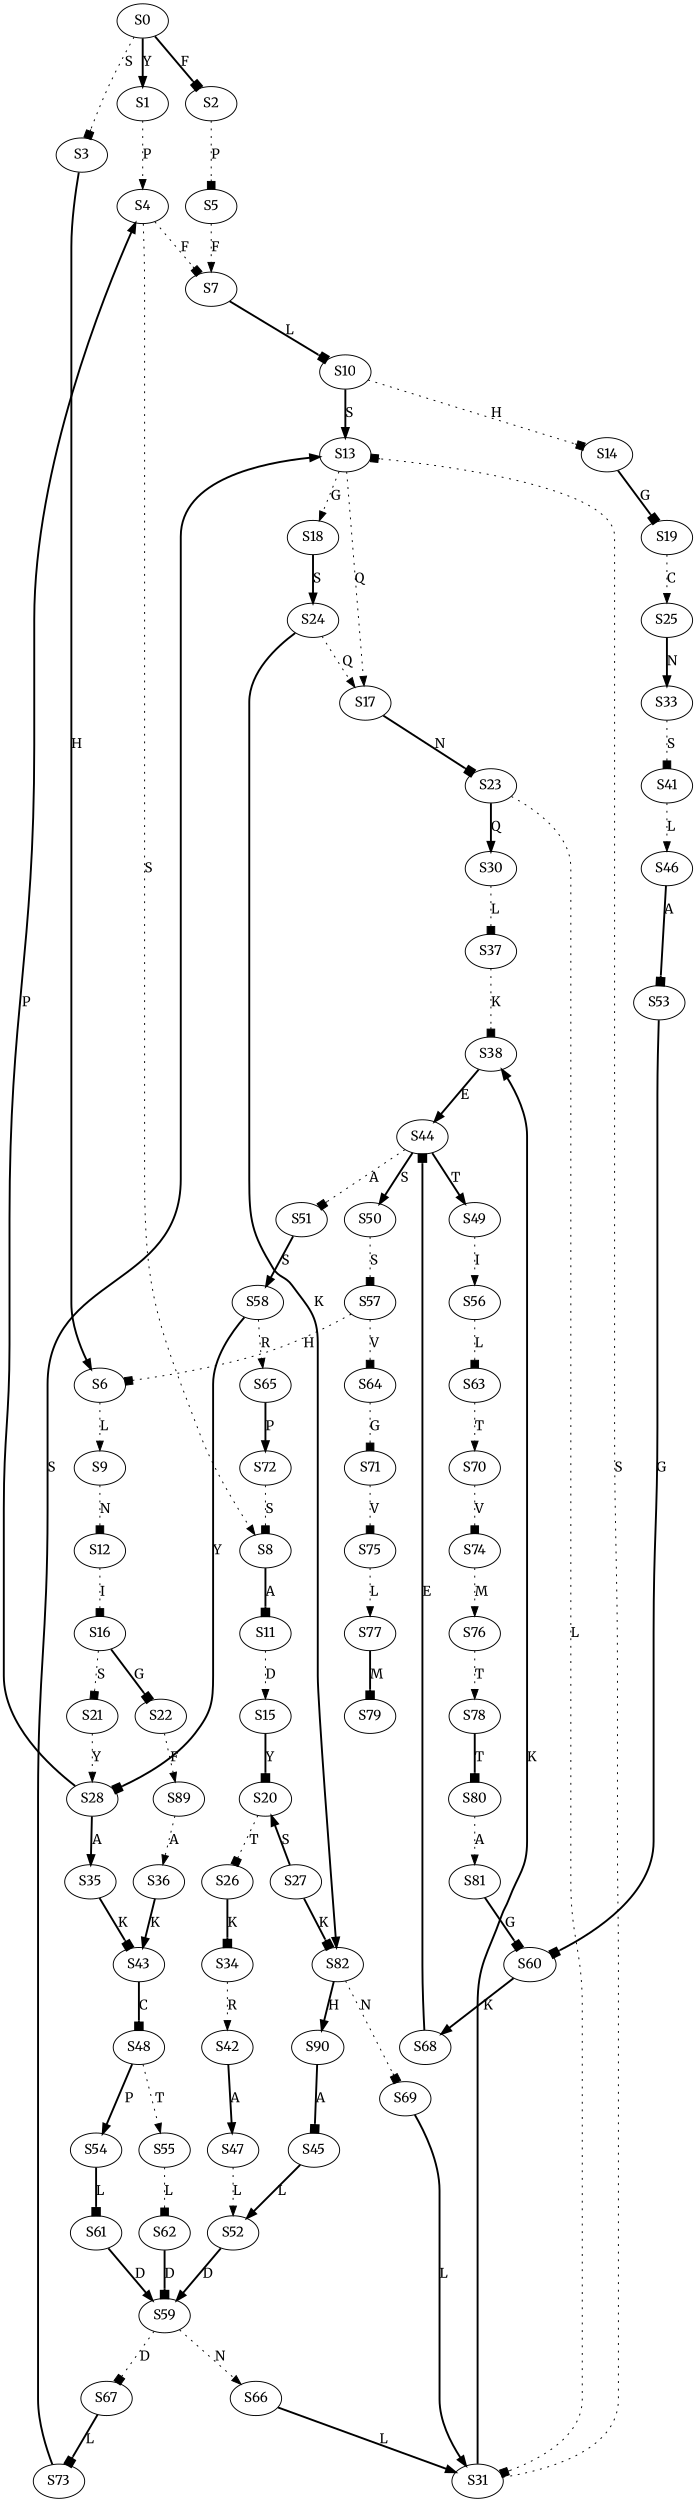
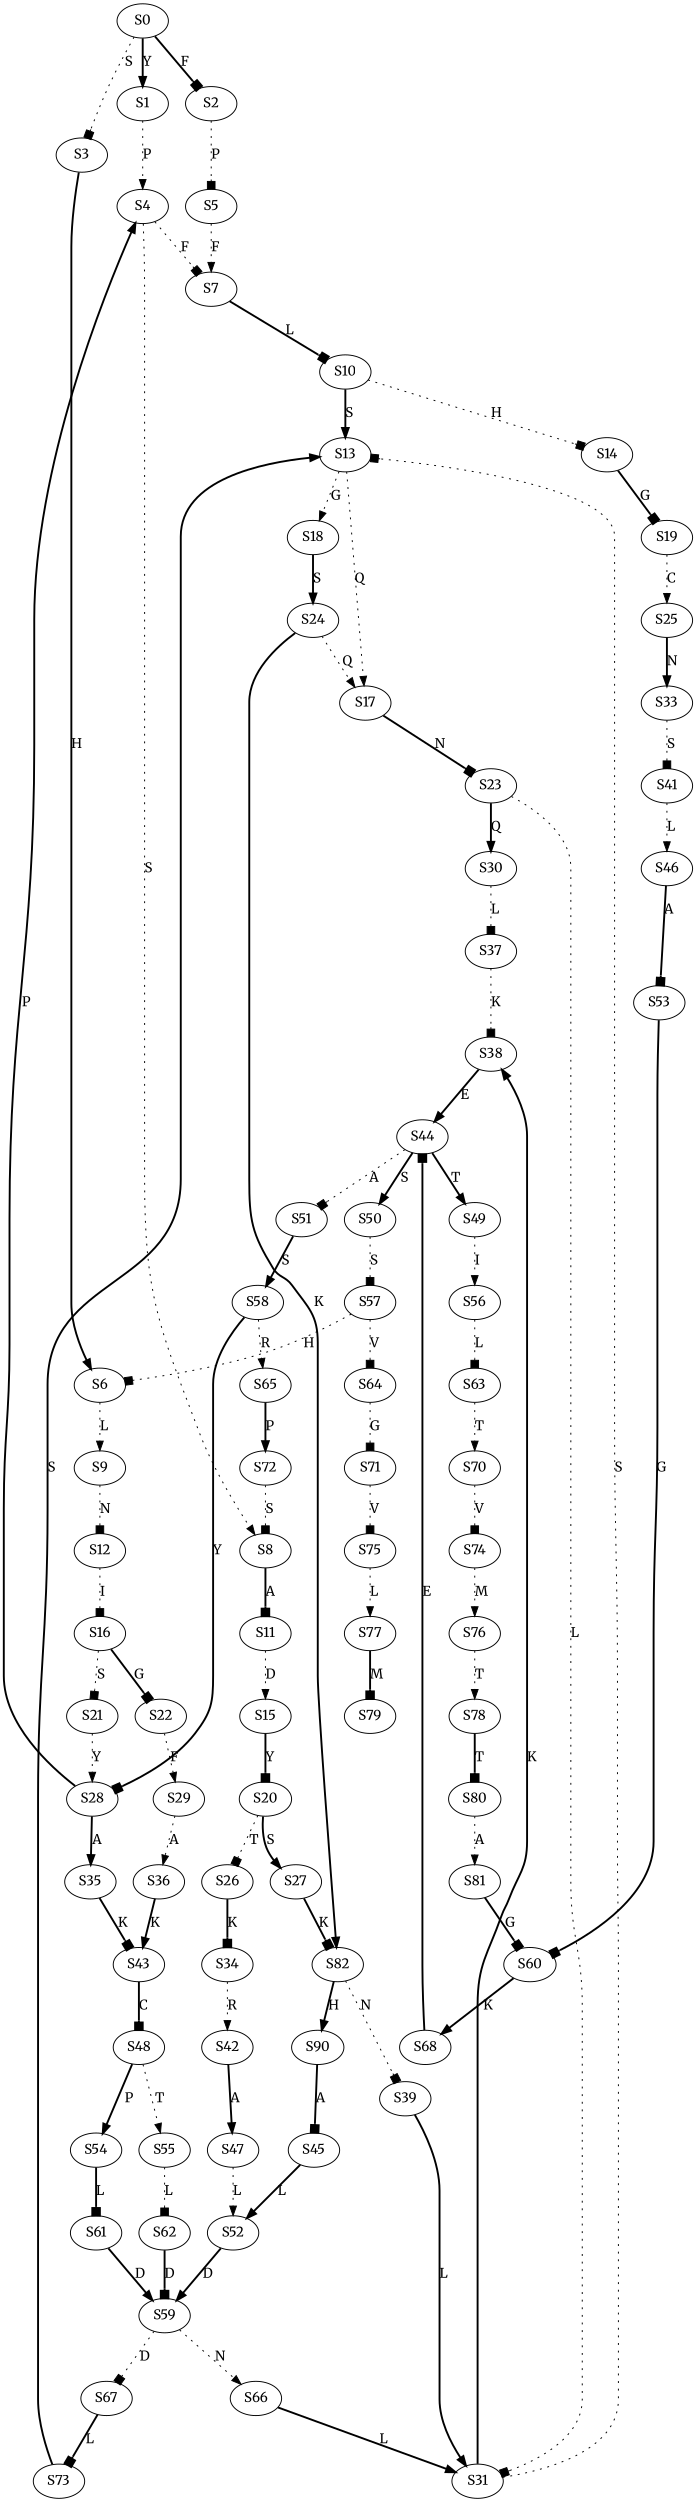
  strict digraph {
    fontname=Merriweather
    node [fontname=Merriweather]
    edge [arrowhead=normal fontname=Merriweather style=bold]
    S0
    S1
    S2
    S3
    S4
    S5
    S6
    S7
    S8
    S9
    S10
    S11
    S12
    S13
    S14
    S15
    S16
    S17
    S18
    S19
    S20
    S21
    S22
    S23
    S24
    S25
    S26
    S27
    S28
-   S29 [label=S89]
+   S29
    S30
    S31
    n33 [label=S82]
    S33
    S34
    S35
    S36
    S37
    S38
-   S39 [label=S69]
+   S39
    n41 [label=S90]
    S41
    S42
    S43
    S44
    S45
    S46
    S47
    S48
    S49
    S50
    S51
    S52
    S53
    S54
    S55
    S56
    S57
    S58
    S59
    S60
    S61
    S62
    S63
    S64
    S65
    S66
    S67
    S68
    S70
    S71
    S72
    S73
    S74
    S75
    S76
    S77
    S78
    S79
    S80
    S81
    S0 -> S1 [label=Y]
    S0 -> S2 [arrowhead=box label=F]
    S0 -> S3 [arrowhead=box label=S style=dotted]
    S1 -> S4 [label=P style=dotted]
    S2 -> S5 [arrowhead=box label=P style=dotted]
    S3 -> S6 [label=H]
    S4 -> S7 [arrowhead=box label=F style=dotted]
    S4 -> S8 [label=S style=dotted]
    S5 -> S7 [label=F style=dotted]
    S6 -> S9 [label=L style=dotted]
    S7 -> S10 [arrowhead=box label=L]
    S8 -> S11 [arrowhead=box label=A]
    S9 -> S12 [arrowhead=box label=N style=dotted]
    S10 -> S13 [label=S]
    S10 -> S14 [arrowhead=box label=H style=dotted]
    S11 -> S15 [label=D style=dotted]
    S12 -> S16 [arrowhead=box label=I style=dotted]
    S13 -> S17 [label=Q style=dotted]
    S13 -> S18 [label=G style=dotted]
    S14 -> S19 [arrowhead=box label=G]
    S15 -> S20 [arrowhead=box label=Y]
    S16 -> S21 [arrowhead=box label=S style=dotted]
    S16 -> S22 [arrowhead=box label=G]
    S17 -> S23 [arrowhead=box label=N]
    S18 -> S24 [label=S]
    S19 -> S25 [label=C style=dotted]
    S20 -> S26 [arrowhead=box label=T style=dotted]
-   S27 -> S20 [label=S]
+   S20 -> S27 [label=S]
    S21 -> S28 [label=Y style=dotted]
    S22 -> S29 [label=F style=dotted]
    S23 -> S30 [label=Q]
    S23 -> S31 [arrowhead=box label=L style=dotted]
    S24 -> S17 [label=Q style=dotted]
    S24 -> n33 [label=K]
    S25 -> S33 [label=N]
    S26 -> S34 [arrowhead=box label=K]
    S27 -> n33 [arrowhead=box label=K]
    S28 -> S4 [label=P]
    S28 -> S35 [label=A]
    S29 -> S36 [label=A style=dotted]
    S30 -> S37 [arrowhead=box label=L style=dotted]
    S31 -> S13 [arrowhead=box label=S style=dotted]
    S31 -> S38 [label=K]
    n33 -> S39 [arrowhead=box label=N style=dotted]
    n33 -> n41 [label=H]
    S33 -> S41 [arrowhead=box label=S style=dotted]
    S34 -> S42 [label=R style=dotted]
    S35 -> S43 [arrowhead=box label=K]
    S36 -> S43 [label=K]
    S37 -> S38 [arrowhead=box label=K style=dotted]
    S38 -> S44 [label=E]
    S39 -> S31 [label=L]
    n41 -> S45 [arrowhead=box label=A]
    S41 -> S46 [label=L style=dotted]
    S42 -> S47 [label=A]
    S43 -> S48 [arrowhead=box label=C]
    S44 -> S49 [label=T]
    S44 -> S50 [label=S]
    S44 -> S51 [arrowhead=box label=A style=dotted]
    S45 -> S52 [label=L]
    S46 -> S53 [arrowhead=box label=A]
    S47 -> S52 [label=L style=dotted]
    S48 -> S54 [label=P]
    S48 -> S55 [label=T style=dotted]
    S49 -> S56 [label=I style=dotted]
    S50 -> S57 [arrowhead=box label=S style=dotted]
    S51 -> S58 [label=S]
    S52 -> S59 [label=D]
    S53 -> S60 [arrowhead=box label=G]
    S54 -> S61 [arrowhead=box label=L]
    S55 -> S62 [arrowhead=box label=L style=dotted]
    S56 -> S63 [arrowhead=box label=L style=dotted]
    S57 -> S6 [arrowhead=box label=H style=dotted]
    S57 -> S64 [arrowhead=box label=V style=dotted]
    S58 -> S28 [arrowhead=box label=Y]
    S58 -> S65 [label=R style=dotted]
    S59 -> S66 [label=N style=dotted]
    S59 -> S67 [arrowhead=box label=D style=dotted]
    S60 -> S68 [label=K]
    S61 -> S59 [label=D]
    S62 -> S59 [arrowhead=box label=D]
    S63 -> S70 [label=T style=dotted]
    S64 -> S71 [arrowhead=box label=G style=dotted]
    S65 -> S72 [label=P]
    S66 -> S31 [label=L]
    S67 -> S73 [arrowhead=box label=L]
    S68 -> S44 [arrowhead=box label=E]
    S70 -> S74 [arrowhead=box label=V style=dotted]
    S71 -> S75 [arrowhead=box label=V style=dotted]
    S72 -> S8 [arrowhead=box label=S style=dotted]
    S73 -> S13 [label=S]
    S74 -> S76 [label=M style=dotted]
    S75 -> S77 [label=L style=dotted]
    S76 -> S78 [label=T style=dotted]
    S77 -> S79 [arrowhead=box label=M]
    S78 -> S80 [arrowhead=box label=T]
    S80 -> S81 [label=A style=dotted]
    S81 -> S60 [arrowhead=box label=G]
  }
